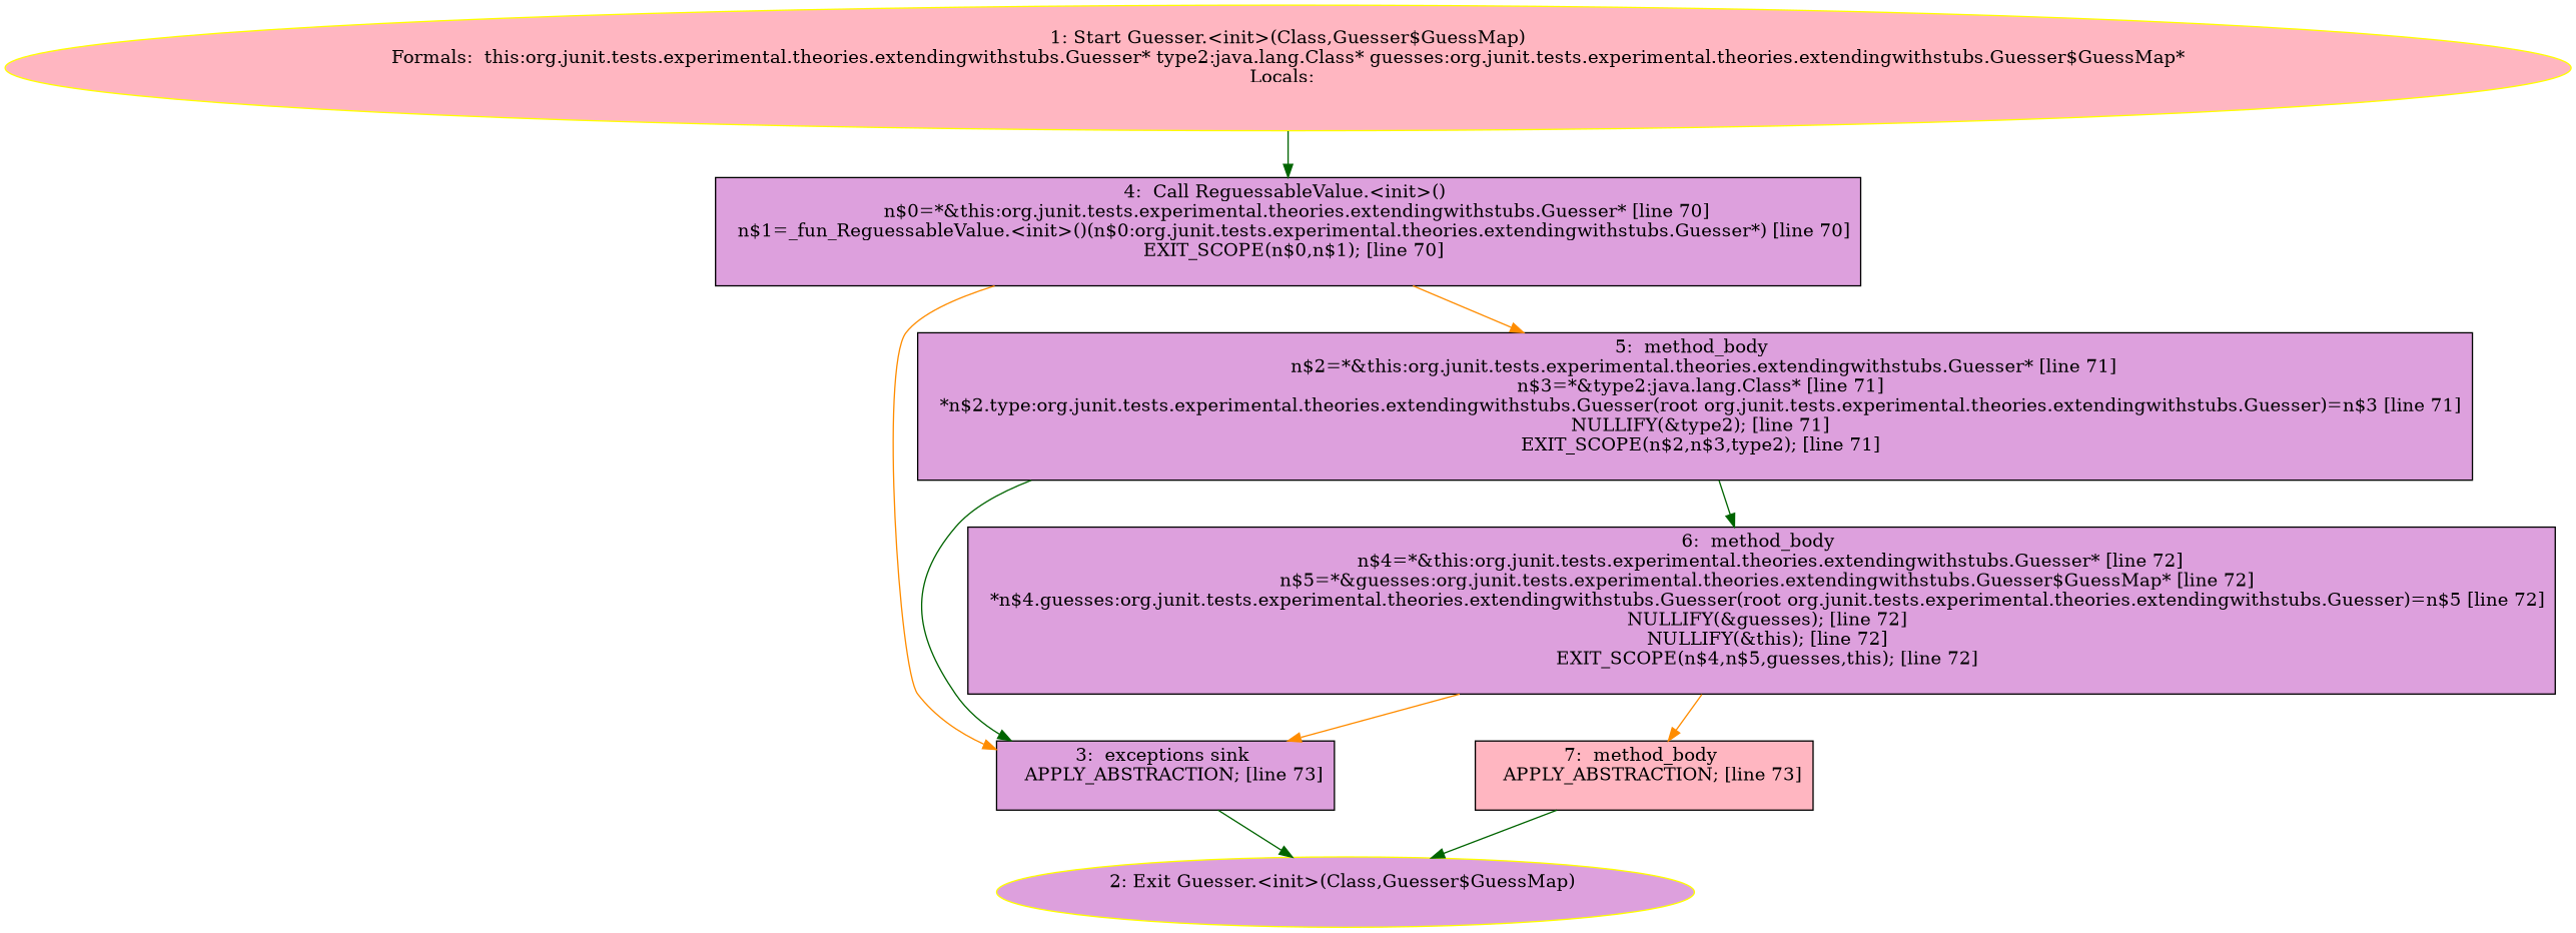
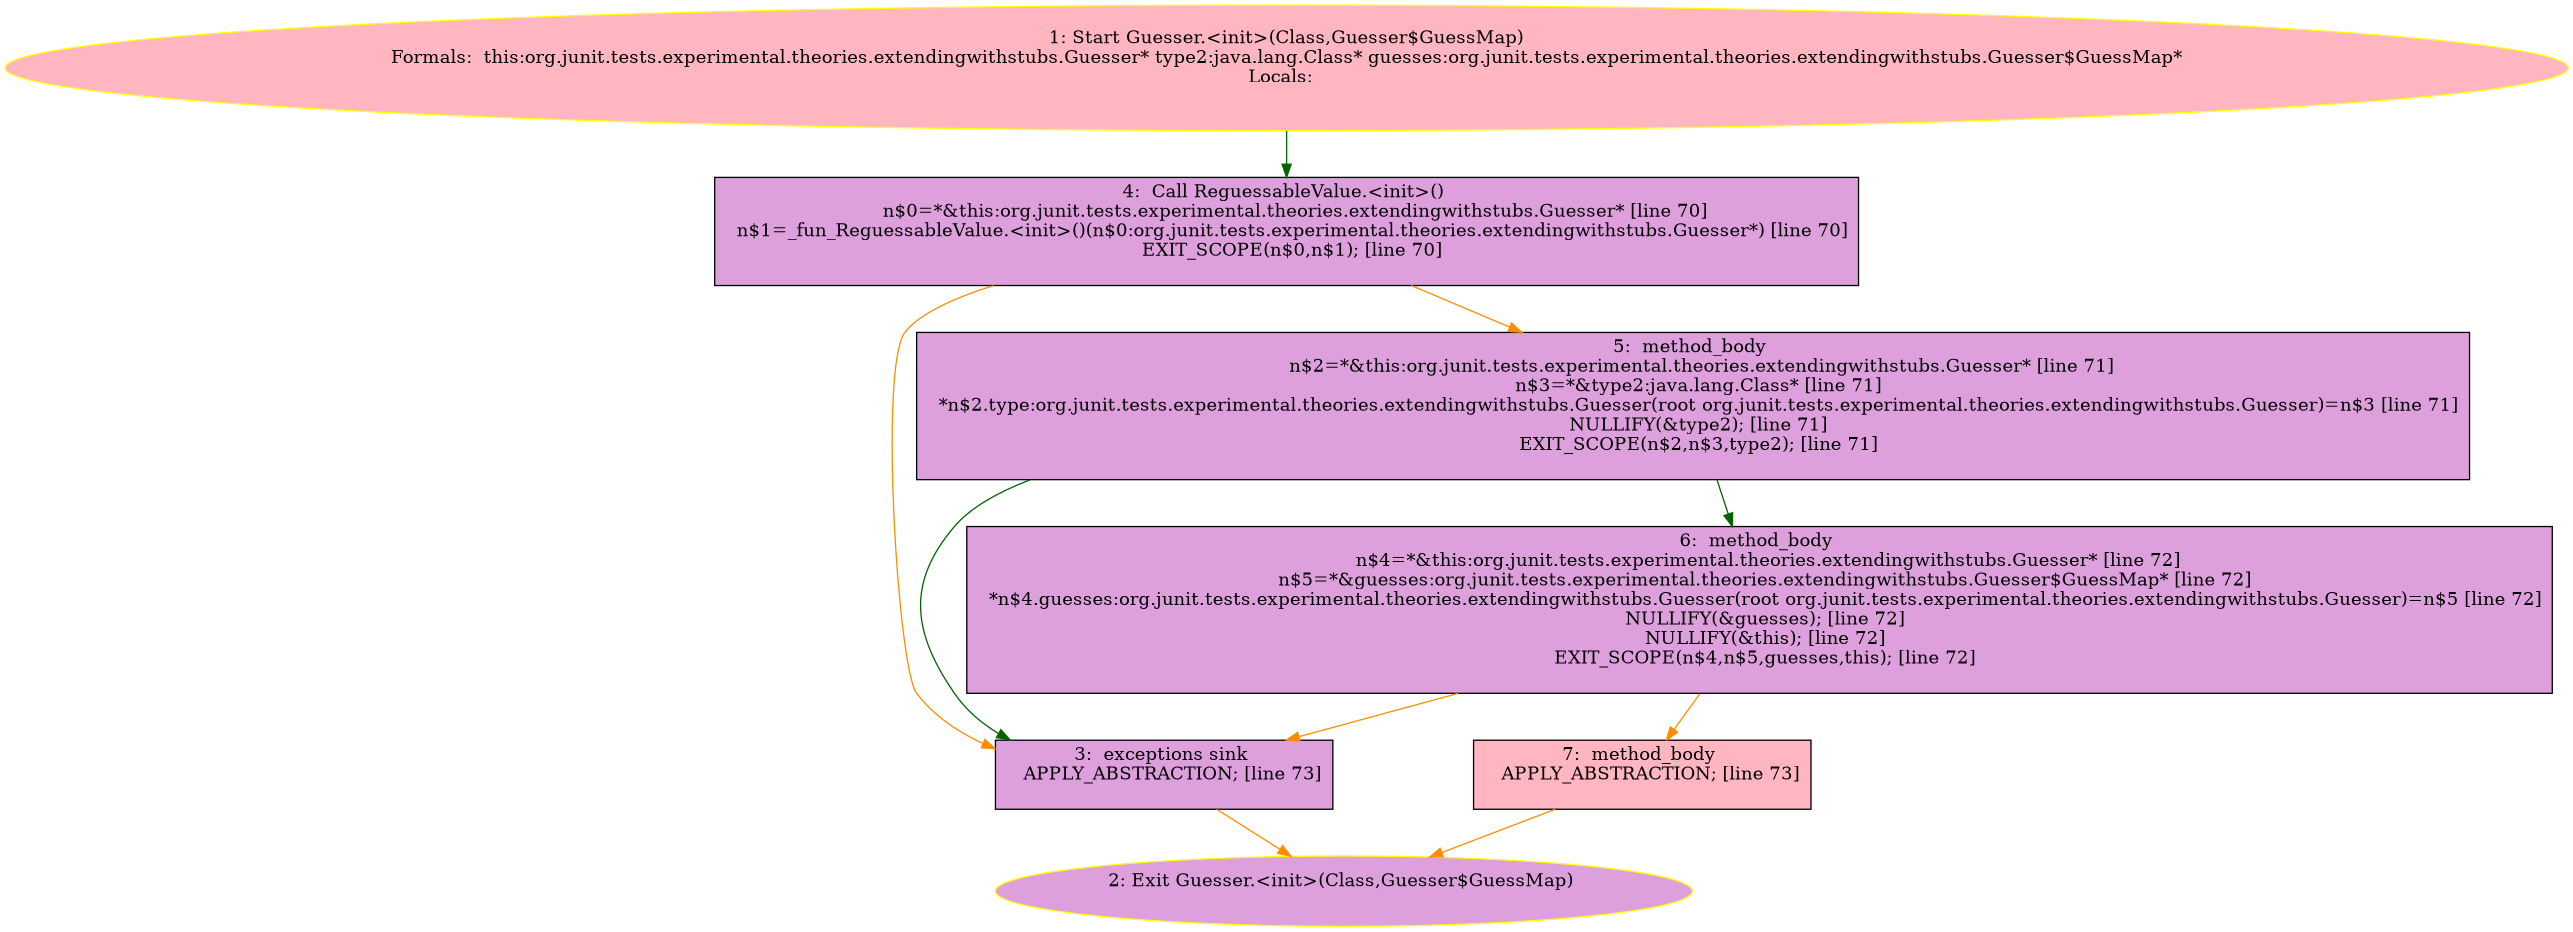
  digraph {
    node [fillcolor=plum style=filled shape=box]
    edge [color=darkorange]
    n1 [color=yellow fillcolor=lightpink label="1: Start Guesser.<init>(Class,Guesser$GuessMap)\nFormals:  this:org.junit.tests.experimental.theories.extendingwithstubs.Guesser* type2:java.lang.Class* guesses:org.junit.tests.experimental.theories.extendingwithstubs.Guesser$GuessMap*\nLocals:  \n  " shape=""]
    n2 [label="4:  Call ReguessableValue.<init>() \n   n$0=*&this:org.junit.tests.experimental.theories.extendingwithstubs.Guesser* [line 70]\n  n$1=_fun_ReguessableValue.<init>()(n$0:org.junit.tests.experimental.theories.extendingwithstubs.Guesser*) [line 70]\n  EXIT_SCOPE(n$0,n$1); [line 70]\n "]
    n3 [label="3:  exceptions sink \n   APPLY_ABSTRACTION; [line 73]\n "]
    n4 [label="5:  method_body \n   n$2=*&this:org.junit.tests.experimental.theories.extendingwithstubs.Guesser* [line 71]\n  n$3=*&type2:java.lang.Class* [line 71]\n  *n$2.type:org.junit.tests.experimental.theories.extendingwithstubs.Guesser(root org.junit.tests.experimental.theories.extendingwithstubs.Guesser)=n$3 [line 71]\n  NULLIFY(&type2); [line 71]\n  EXIT_SCOPE(n$2,n$3,type2); [line 71]\n "]
    n5 [color=yellow label="2: Exit Guesser.<init>(Class,Guesser$GuessMap) \n  " shape=""]
    n6 [label="6:  method_body \n   n$4=*&this:org.junit.tests.experimental.theories.extendingwithstubs.Guesser* [line 72]\n  n$5=*&guesses:org.junit.tests.experimental.theories.extendingwithstubs.Guesser$GuessMap* [line 72]\n  *n$4.guesses:org.junit.tests.experimental.theories.extendingwithstubs.Guesser(root org.junit.tests.experimental.theories.extendingwithstubs.Guesser)=n$5 [line 72]\n  NULLIFY(&guesses); [line 72]\n  NULLIFY(&this); [line 72]\n  EXIT_SCOPE(n$4,n$5,guesses,this); [line 72]\n "]
    n7 [fillcolor=lightpink label="7:  method_body \n   APPLY_ABSTRACTION; [line 73]\n "]
    n1 -> n2 [color=darkgreen]
    n2 -> n3
    n2 -> n4
-   n3 -> n5 [color=darkgreen]
+   n3 -> n5
    n4 -> n3 [color=darkgreen]
    n4 -> n6 [color=darkgreen]
    n6 -> n3
    n6 -> n7
-   n7 -> n5 [color=darkgreen]
+   n7 -> n5
  }
